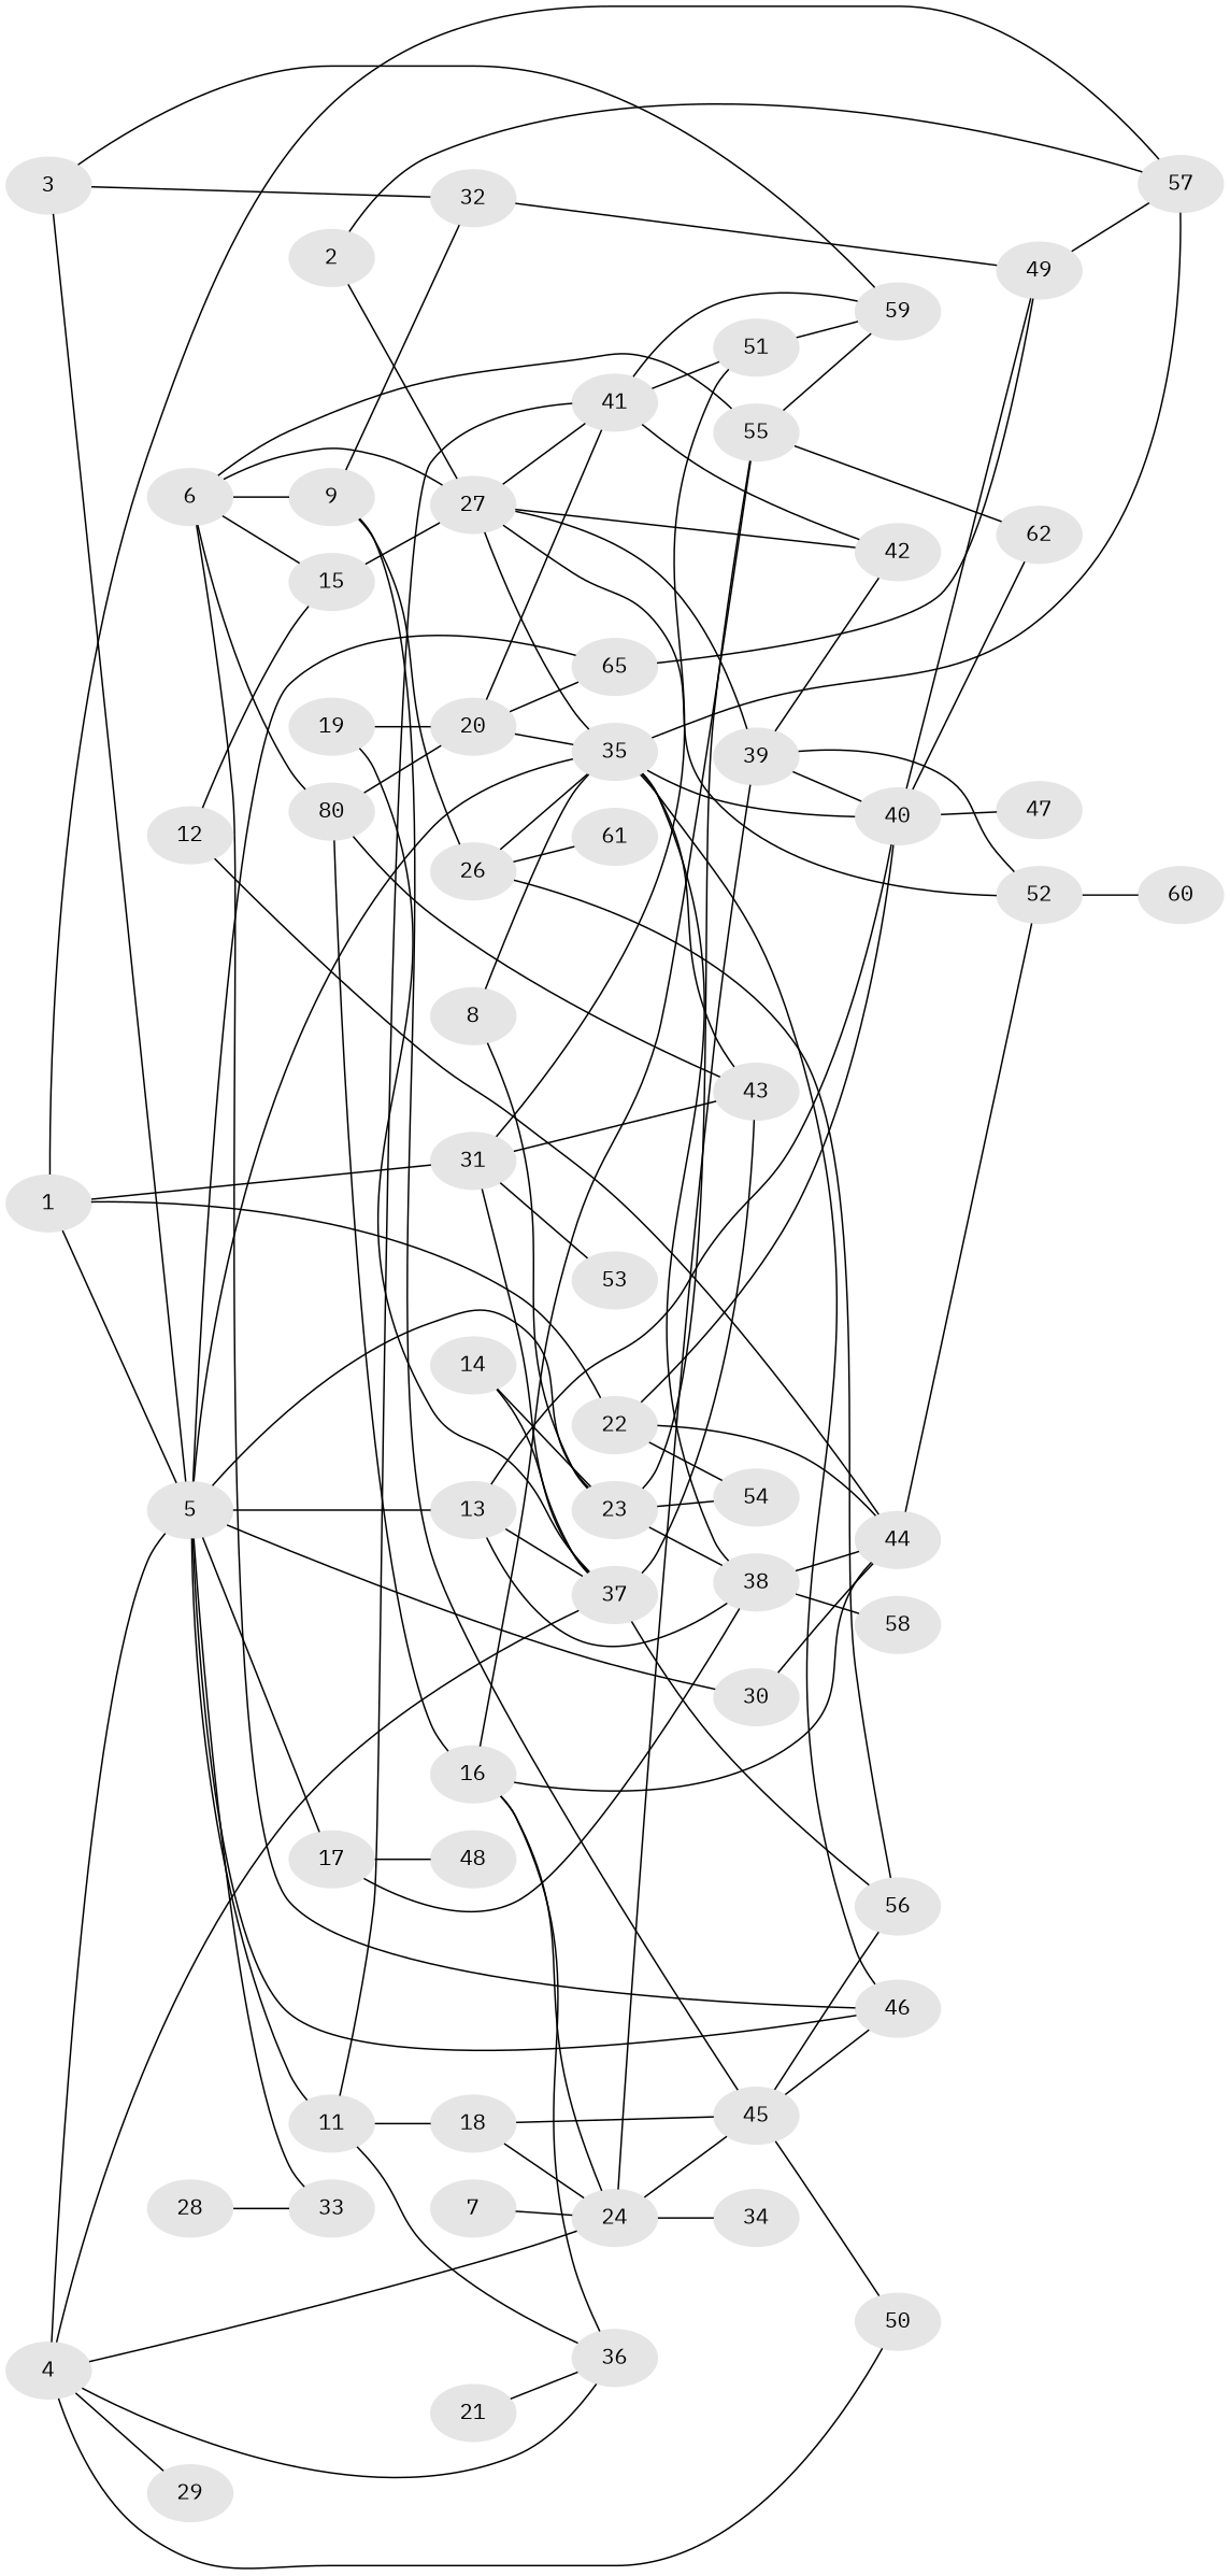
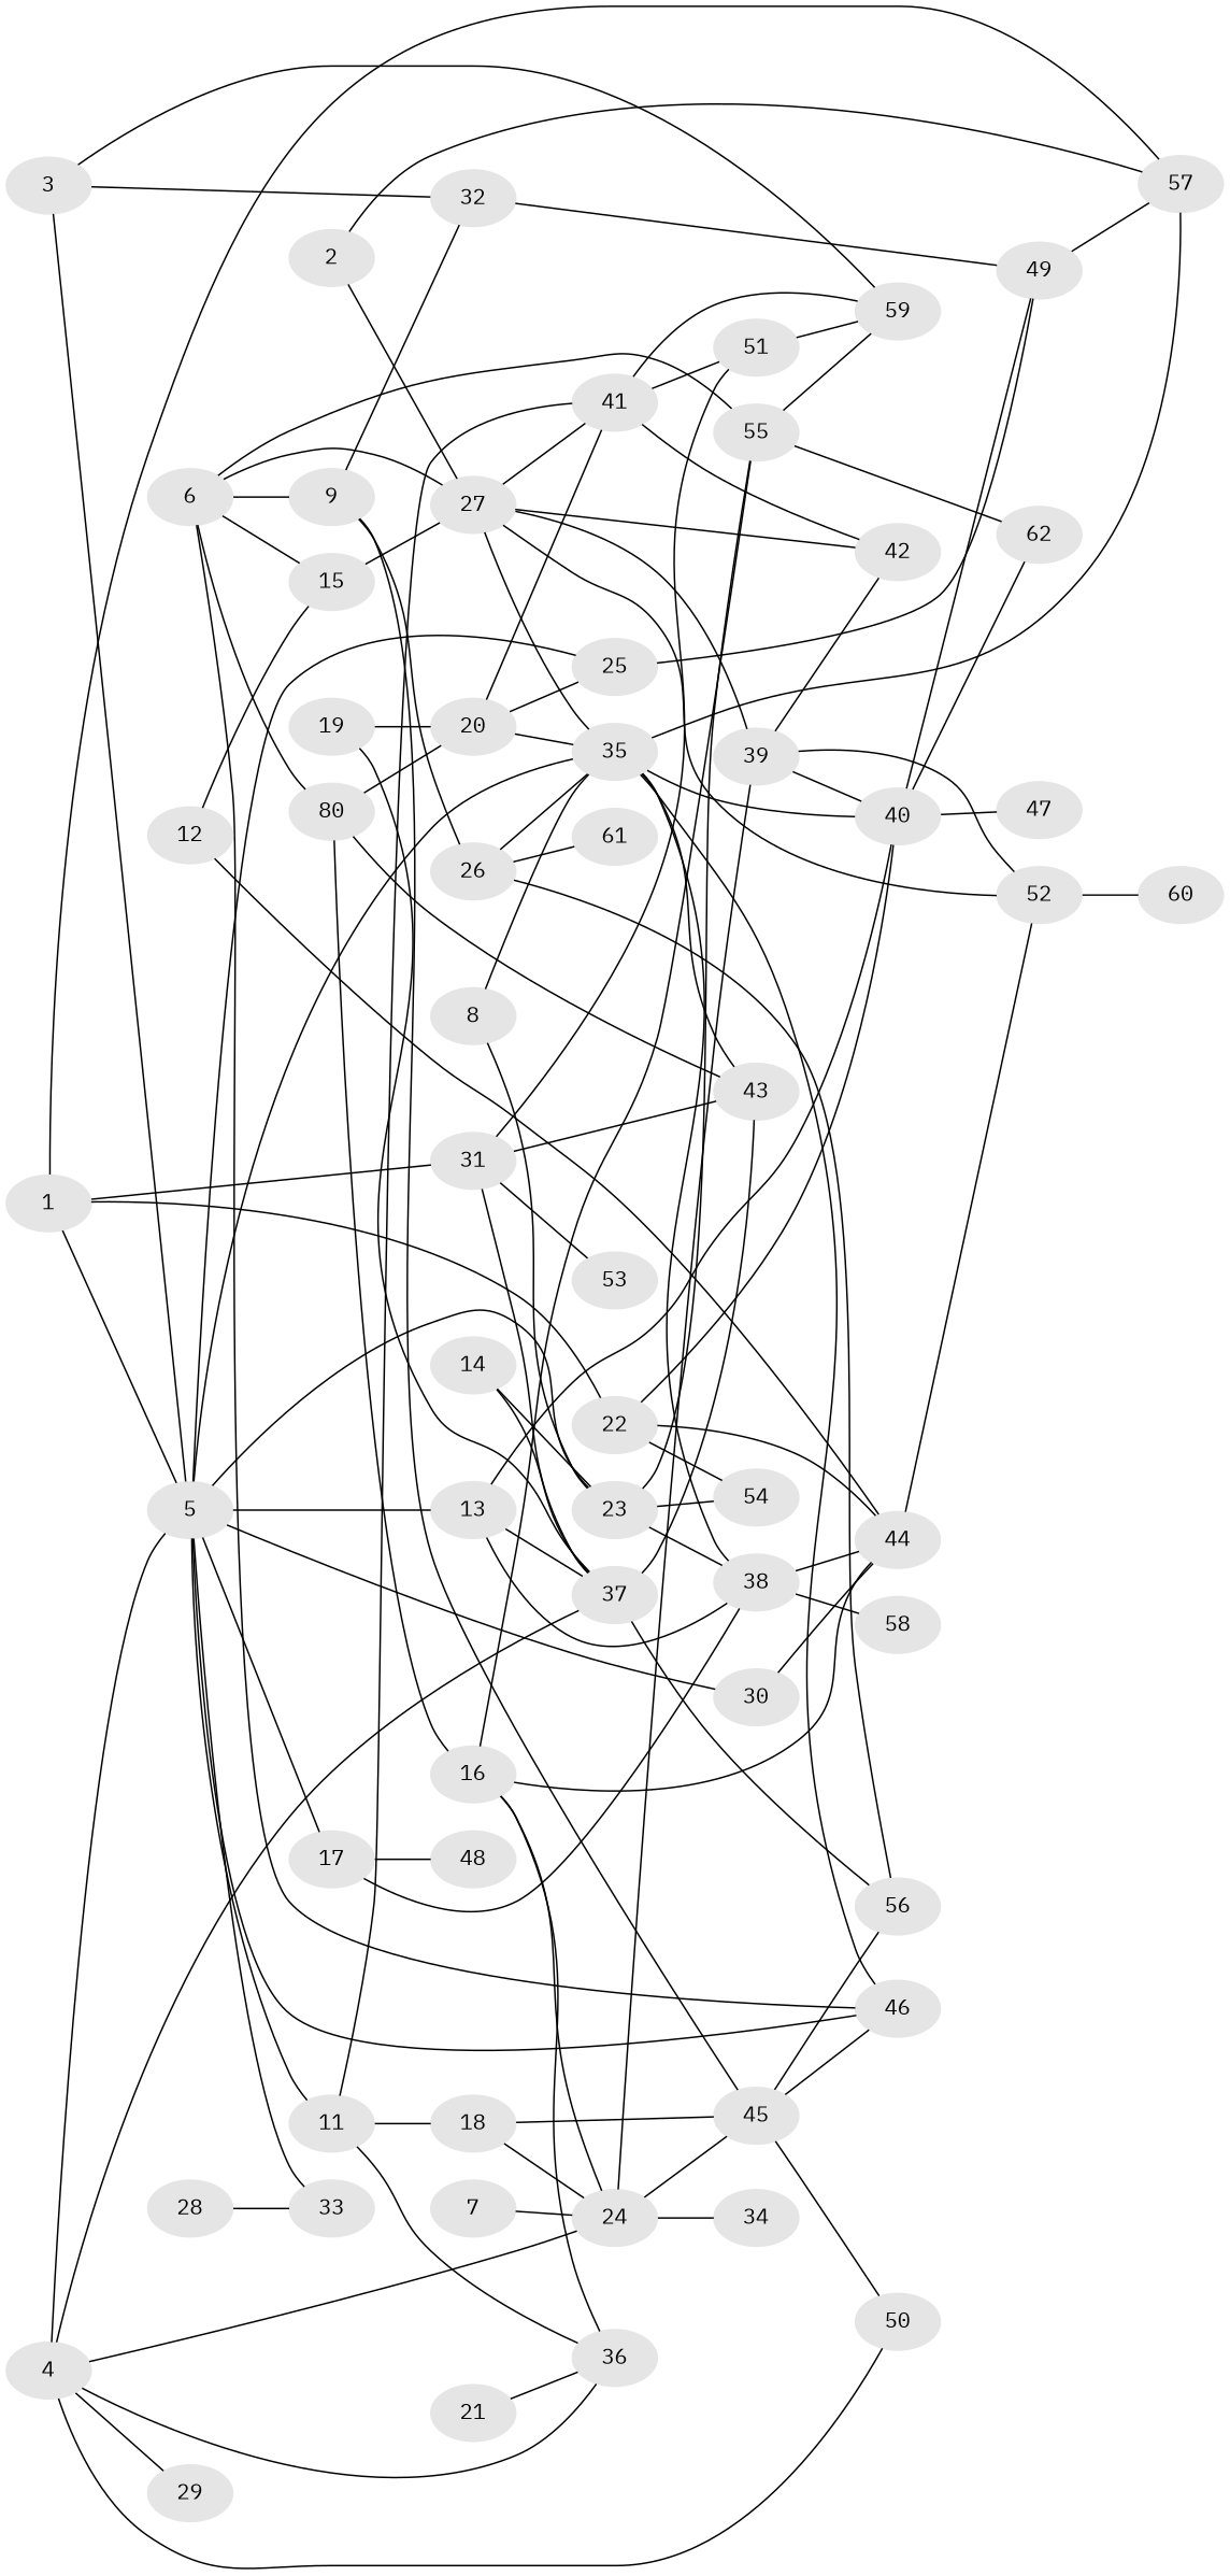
  graph {
    fontname="IBM Plex Mono"
    rankdir=LR
    node [color=gray90 fontname="IBM Plex Mono" style=filled]
    edge [fontname="IBM Plex Mono" weight=1.0]
    1
    5
    22
    31
    57
    11
    13
    17
    23
-   25 [label=65]
+   25
    30
    33
    35
    46
    44
    40
    54
    37
    43
    51
    53
    2
    27
    41
    39
    42
    52
    3
    32
    59
    49
    4
    24
    29
    36
    50
    45
    34
    56
    18
    38
    48
    55
    6
    9
    n46 [label=80]
    15
    26
    16
    20
    62
    7
    8
    61
    12
    58
    47
    14
    19
    21
    60
    28
    1 -- 5
    1 -- 22
    1 -- 31
    1 -- 57
    5 -- 11
    5 -- 13
    5 -- 17
    5 -- 23
    5 -- 25
    5 -- 30
    5 -- 33
    5 -- 35
    5 -- 46
    22 -- 44
    22 -- 40
    22 -- 54
    31 -- 37
    31 -- 43
    31 -- 51 [weight=2.0]
    31 -- 53
    11 -- 41
    11 -- 36
    11 -- 18
    13 -- 40
    13 -- 37
    13 -- 38
    17 -- 38
    17 -- 48
    23 -- 54
    23 -- 38
    23 -- 55
    25 -- 49
    30 -- 44
    35 -- 57
    35 -- 46
    35 -- 40
    35 -- 43
    35 -- 38
    44 -- 52
    40 -- 49
    40 -- 62
    40 -- 47
    37 -- 43
    37 -- 56
    51 -- 59
    2 -- 57
    2 -- 27
    27 -- 35
    27 -- 41
    27 -- 39
    27 -- 42
    27 -- 52
    41 -- 51
    41 -- 42
    41 -- 59
    39 -- 40
    39 -- 42
    39 -- 52
    52 -- 60
    3 -- 5
    3 -- 32
    3 -- 59
    32 -- 49
    49 -- 57
    4 -- 5
    4 -- 37
    4 -- 24
    4 -- 29
    4 -- 36
    4 -- 50
    24 -- 39
    24 -- 45
    24 -- 34
    45 -- 46
    45 -- 50
    45 -- 56
    18 -- 24
    18 -- 45
    38 -- 44 [weight=2.0]
    38 -- 58
    55 -- 59
    55 -- 62
    6 -- 46
    6 -- 27
    6 -- 55
    6 -- 9
    6 -- n46
    6 -- 15
    9 -- 32
    9 -- 45
    9 -- 26
    n46 -- 43
    n46 -- 16
    n46 -- 20
    15 -- 27
    26 -- 35
    26 -- 56
    26 -- 61
    16 -- 44
    16 -- 24
    16 -- 36
    16 -- 55
    20 -- 25
    20 -- 35
    20 -- 41
    7 -- 24
    8 -- 23
    8 -- 35
    12 -- 44
    12 -- 15
    14 -- 23
    14 -- 37
    19 -- 37
    19 -- 20
    21 -- 36
    28 -- 33
  }
